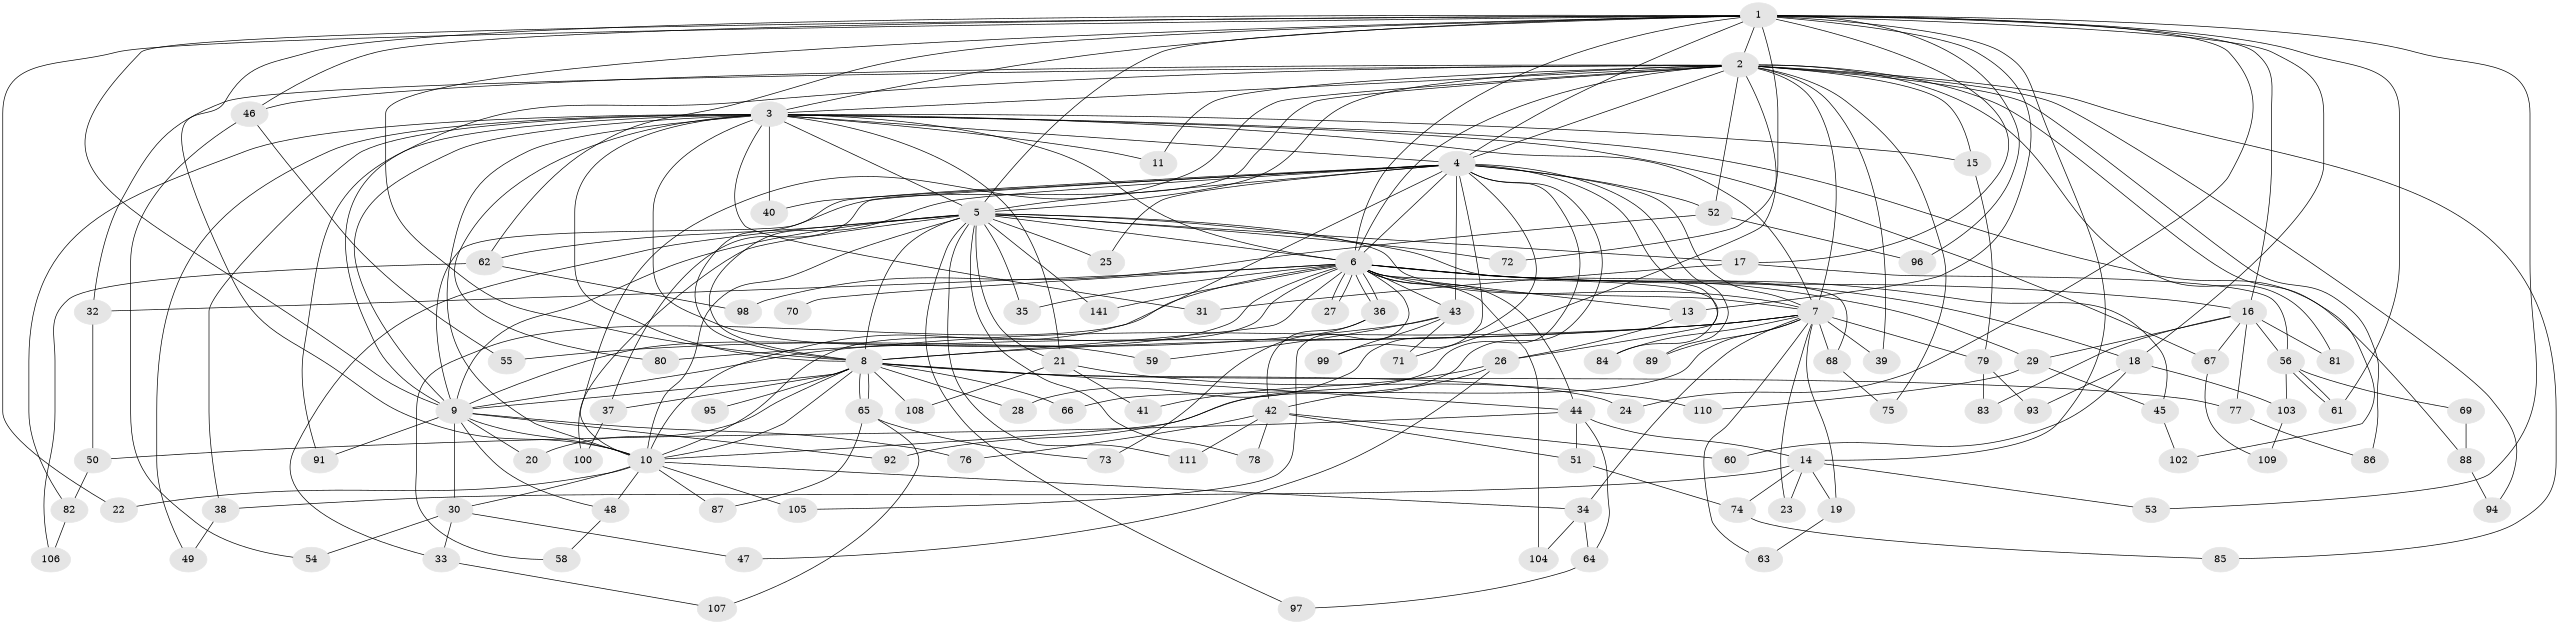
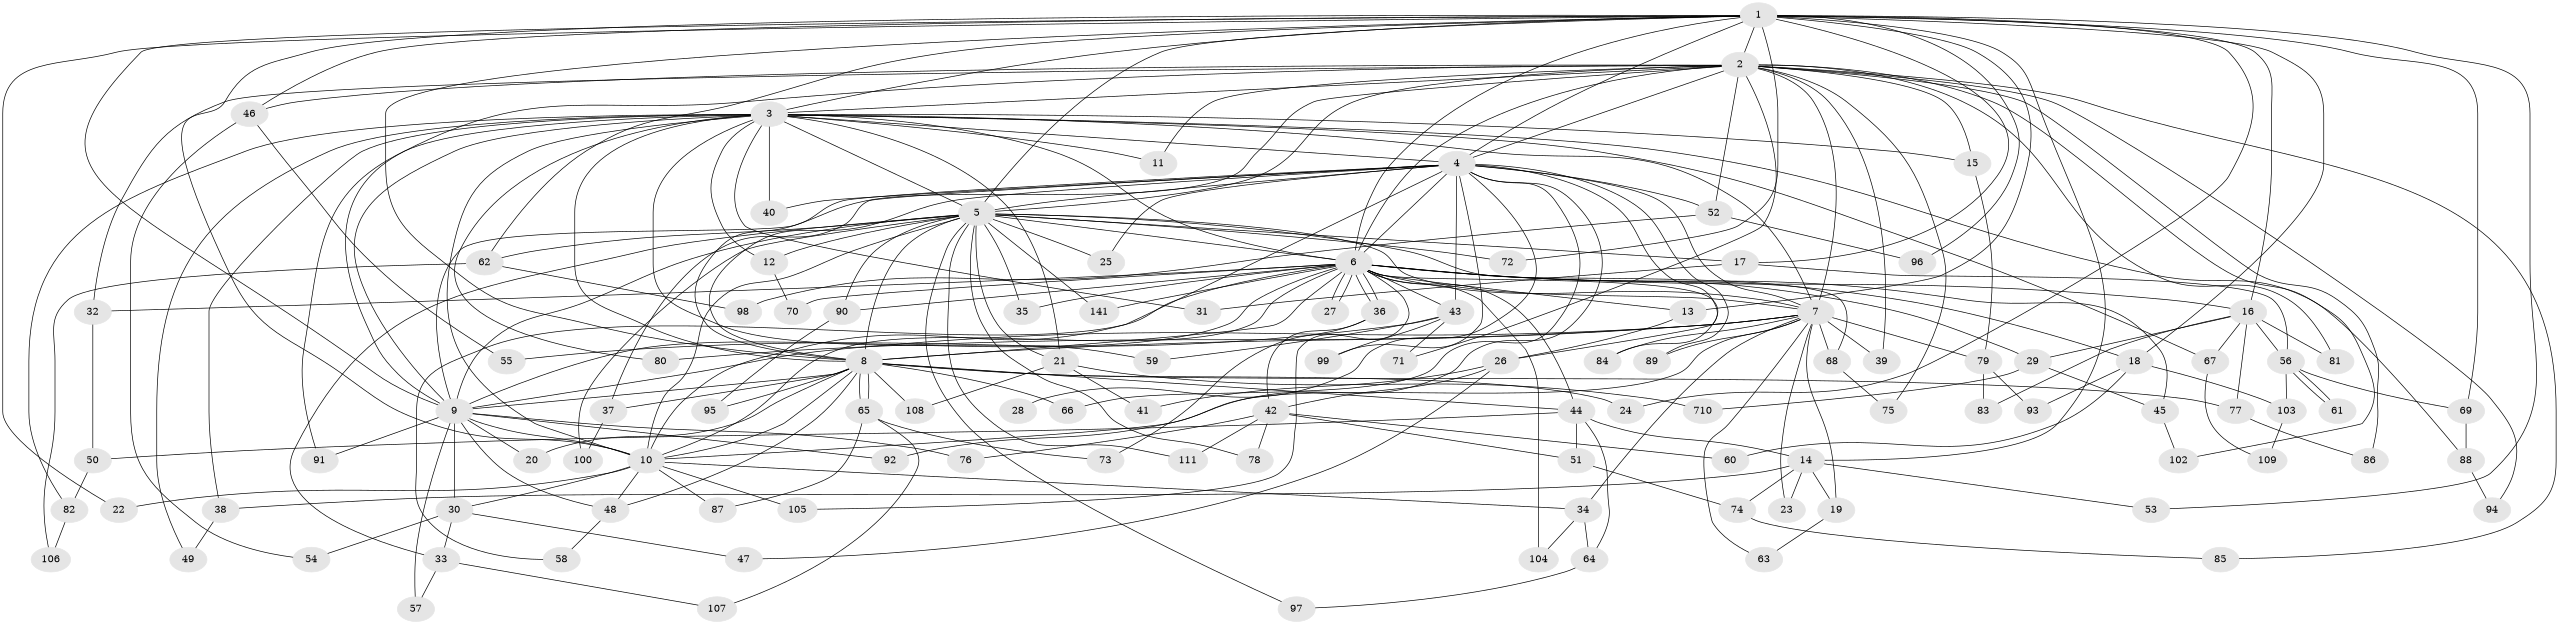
  graph {
    fontname="DejaVu Serif"
    node [color=gray90 fontname="DejaVu Serif" style=filled]
    edge [fontname="DejaVu Serif"]
    1
    2
    3
    4
    5
    6
    8
    9
    10
    13
    14
    16
    17
    18
    22
    24
    46
    53
    62
    69
    72
    96
    7
    11
    15
    32
    39
    52
    71
    75
    81
    85
    86
    94
    102
+   12
    21
    31
    38
    40
    49
    59
    67
    80
    82
    88
    91
    25
    26
    28
    37
    43
    66
    89
    92
    99
    33
    35
    68
    78
+   90
    97
    100
    n64 [label=141]
    111
    27
    29
    36
    44
    45
    58
    70
    84
    104
    105
    19
    23
    34
    63
    79
    20
    65
    77
    95
    108
    30
    48
+   57
    76
    87
    74
    56
    83
    60
    93
    103
    54
    55
    98
    106
    50
    41
-   110
+   110 [label=710]
    109
    42
    47
    107
    73
    64
    51
    61
    1 -- 2
    1 -- 3
    1 -- 4
    1 -- 5
    1 -- 6
    1 -- 8
    1 -- 9
    1 -- 10
    1 -- 13
    1 -- 14
    1 -- 16
    1 -- 17
    1 -- 18
    1 -- 22
    1 -- 24
    1 -- 46
    1 -- 53
    1 -- 62
-   1 -- 61
+   1 -- 69
    1 -- 72
    1 -- 96
    2 -- 3
    2 -- 4
    2 -- 5
    2 -- 6
    2 -- 8
    2 -- 9
-   2 -- 10
    2 -- 46
    2 -- 7
    2 -- 11
    2 -- 15
    2 -- 32
    2 -- 39
    2 -- 52
    2 -- 71
    2 -- 75
    2 -- 81
    2 -- 85
    2 -- 86
    2 -- 94
    2 -- 102
    3 -- 4
    3 -- 5
    3 -- 6
    3 -- 8
    3 -- 9
    3 -- 10
    3 -- 7
    3 -- 11
    3 -- 15
+   3 -- 12
    3 -- 21
    3 -- 31
    3 -- 38
    3 -- 40
    3 -- 49
    3 -- 59
    3 -- 67
    3 -- 80
    3 -- 82
    3 -- 88
    3 -- 91
    4 -- 5
    4 -- 6
    4 -- 8
    4 -- 9
    4 -- 10
    4 -- 7
    4 -- 52
    4 -- 40
    4 -- 25
    4 -- 26
    4 -- 28
    4 -- 37
    4 -- 43
    4 -- 66
    4 -- 89
    4 -- 92
    4 -- 99
    5 -- 6
    5 -- 8
    5 -- 9
    5 -- 10
    5 -- 17
    5 -- 62
    5 -- 72
    5 -- 7
+   5 -- 12
    5 -- 21
    5 -- 25
    5 -- 33
    5 -- 35
    5 -- 68
    5 -- 78
+   5 -- 90
    5 -- 97
    5 -- 100
    5 -- n64
    5 -- 111
    6 -- 8
    6 -- 9
    6 -- 10
    6 -- 13
    6 -- 16
    6 -- 18
    6 -- 7
    6 -- 32
    6 -- 43
    6 -- 35
+   6 -- 90
    6 -- n64
    6 -- 27
    6 -- 27
    6 -- 29
    6 -- 36
    6 -- 36
    6 -- 44
    6 -- 45
    6 -- 58
    6 -- 70
    6 -- 84
    6 -- 104
    6 -- 105
    8 -- 9
    8 -- 10
    8 -- 24
-   8 -- 28
+   8 -- 48
    8 -- 37
    8 -- 66
    8 -- 44
    8 -- 20
    8 -- 65
    8 -- 65
    8 -- 77
    8 -- 95
    8 -- 108
    9 -- 10
    9 -- 91
    9 -- 92
    9 -- 20
    9 -- 30
    9 -- 48
+   9 -- 57
    9 -- 76
    10 -- 22
    10 -- 105
    10 -- 34
    10 -- 30
    10 -- 48
    10 -- 87
    13 -- 26
    14 -- 53
    14 -- 38
    14 -- 19
    14 -- 23
    14 -- 74
    16 -- 81
    16 -- 67
    16 -- 29
    16 -- 77
    16 -- 56
    16 -- 83
    17 -- 31
    17 -- 56
    18 -- 60
    18 -- 93
    18 -- 103
    46 -- 54
    46 -- 55
    62 -- 98
    62 -- 106
    69 -- 88
    7 -- 8
    7 -- 9
    7 -- 10
    7 -- 39
    7 -- 80
    7 -- 89
    7 -- 68
    7 -- 84
    7 -- 19
    7 -- 23
    7 -- 34
    7 -- 63
    7 -- 79
    15 -- 79
    32 -- 50
    52 -- 96
    52 -- 98
+   12 -- 70
    21 -- 108
    21 -- 41
    21 -- 110
    38 -- 49
    67 -- 109
    82 -- 106
    88 -- 94
    26 -- 41
    26 -- 42
    26 -- 47
    37 -- 100
    43 -- 71
    43 -- 59
    43 -- 99
    43 -- 55
+   33 -- 57
    33 -- 107
    68 -- 75
+   90 -- 95
    29 -- 45
    29 -- 110
    36 -- 42
    36 -- 73
    44 -- 14
    44 -- 50
    44 -- 64
    44 -- 51
    45 -- 102
    19 -- 63
    34 -- 104
    34 -- 64
    79 -- 83
    79 -- 93
    65 -- 87
    65 -- 107
    65 -- 73
    77 -- 86
    30 -- 33
    30 -- 54
    30 -- 47
    48 -- 58
    74 -- 85
    56 -- 69
    56 -- 103
    56 -- 61
    56 -- 61
    103 -- 109
    50 -- 82
    42 -- 78
    42 -- 111
    42 -- 76
    42 -- 60
    42 -- 51
    64 -- 97
    51 -- 74
  }
